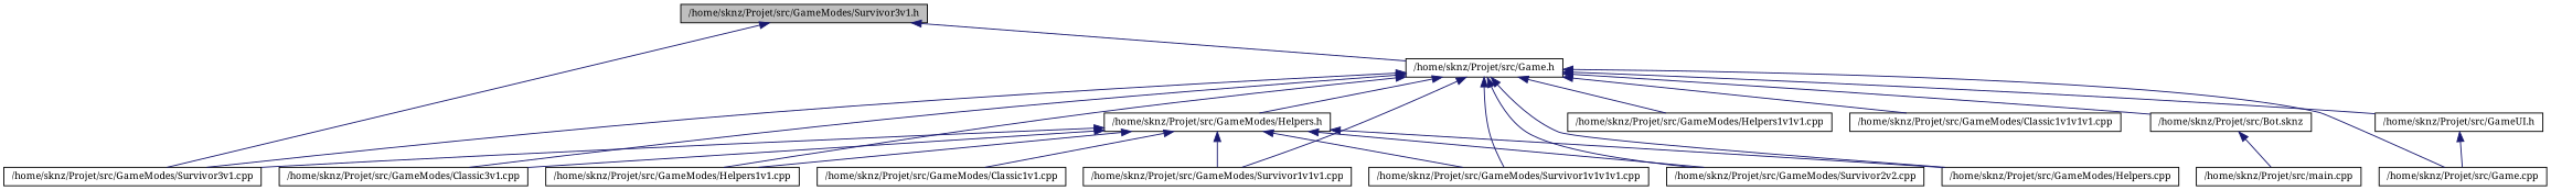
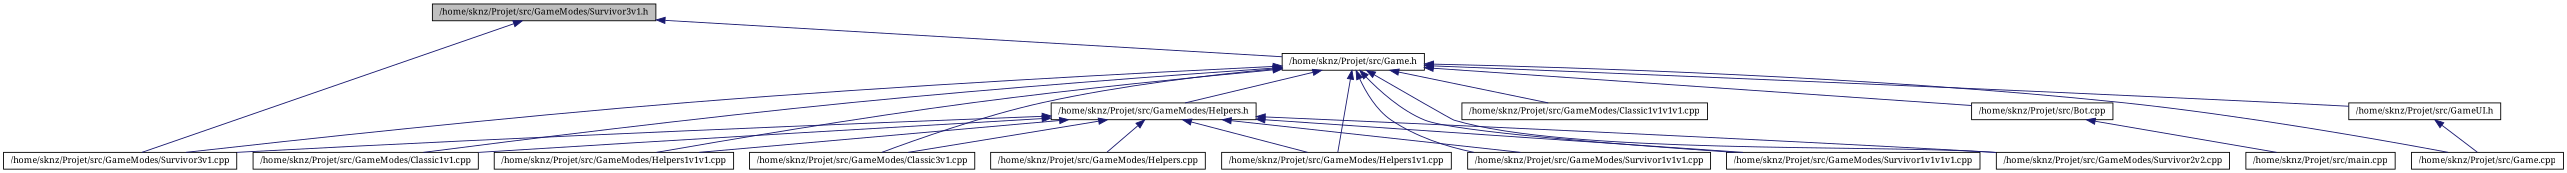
  digraph {
    fontname="Noto Serif"
    node [color=black fillcolor=white fontname="Noto Serif" fontsize=10 shape=record style=filled]
    edge [color=midnightblue dir=back fontname="Noto Serif" fontsize=10 labelfontname=Helvetica labelfontsize=10 style=solid]
    n1 [fillcolor=grey75 fontcolor=black height=0.2 label="/home/sknz/Projet/src/GameModes/Survivor3v1.h" width=0.4]
    n2 [height=0.2 label="/home/sknz/Projet/src/Game.h" width=0.4]
    n3 [height=0.2 label="/home/sknz/Projet/src/GameModes/Survivor3v1.cpp" width=0.4]
-   n4 [height=0.2 label="/home/sknz/Projet/src/Bot.sknz" width=0.4]
+   n4 [height=0.2 label="/home/sknz/Projet/src/Bot.cpp" width=0.4]
    n5 [height=0.2 label="/home/sknz/Projet/src/Game.cpp" width=0.4]
    n6 [height=0.2 label="/home/sknz/Projet/src/GameUI.h" width=0.4]
    n7 [height=0.2 label="/home/sknz/Projet/src/GameModes/Helpers.h" width=0.4]
    n8 [height=0.2 label="/home/sknz/Projet/src/GameModes/Classic1v1.cpp" width=0.4]
    n9 [height=0.2 label="/home/sknz/Projet/src/GameModes/Helpers1v1v1.cpp" width=0.4]
    n10 [height=0.2 label="/home/sknz/Projet/src/GameModes/Classic1v1v1v1.cpp" width=0.4]
    n11 [height=0.2 label="/home/sknz/Projet/src/GameModes/Classic3v1.cpp" width=0.4]
    n12 [height=0.2 label="/home/sknz/Projet/src/GameModes/Helpers1v1.cpp" width=0.4]
    n13 [height=0.2 label="/home/sknz/Projet/src/GameModes/Survivor1v1v1.cpp" width=0.4]
    n14 [height=0.2 label="/home/sknz/Projet/src/GameModes/Survivor1v1v1v1.cpp" width=0.4]
    n15 [height=0.2 label="/home/sknz/Projet/src/GameModes/Survivor2v2.cpp" width=0.4]
    n16 [height=0.2 label="/home/sknz/Projet/src/main.cpp" width=0.4]
    n17 [height=0.2 label="/home/sknz/Projet/src/GameModes/Helpers.cpp" width=0.4]
    n1 -> n2
    n1 -> n3
    n2 -> n3
    n2 -> n4
    n2 -> n5
    n2 -> n6
    n2 -> n7
-   n2 -> n17
+   n2 -> n8
    n2 -> n9
    n2 -> n10
    n2 -> n11
    n2 -> n12
    n2 -> n13
    n2 -> n14
    n2 -> n15
    n4 -> n16
    n6 -> n5
    n7 -> n3
    n7 -> n8
+   n7 -> n9
    n7 -> n11
    n7 -> n12
    n7 -> n13
    n7 -> n14
    n7 -> n15
    n7 -> n17
  }
